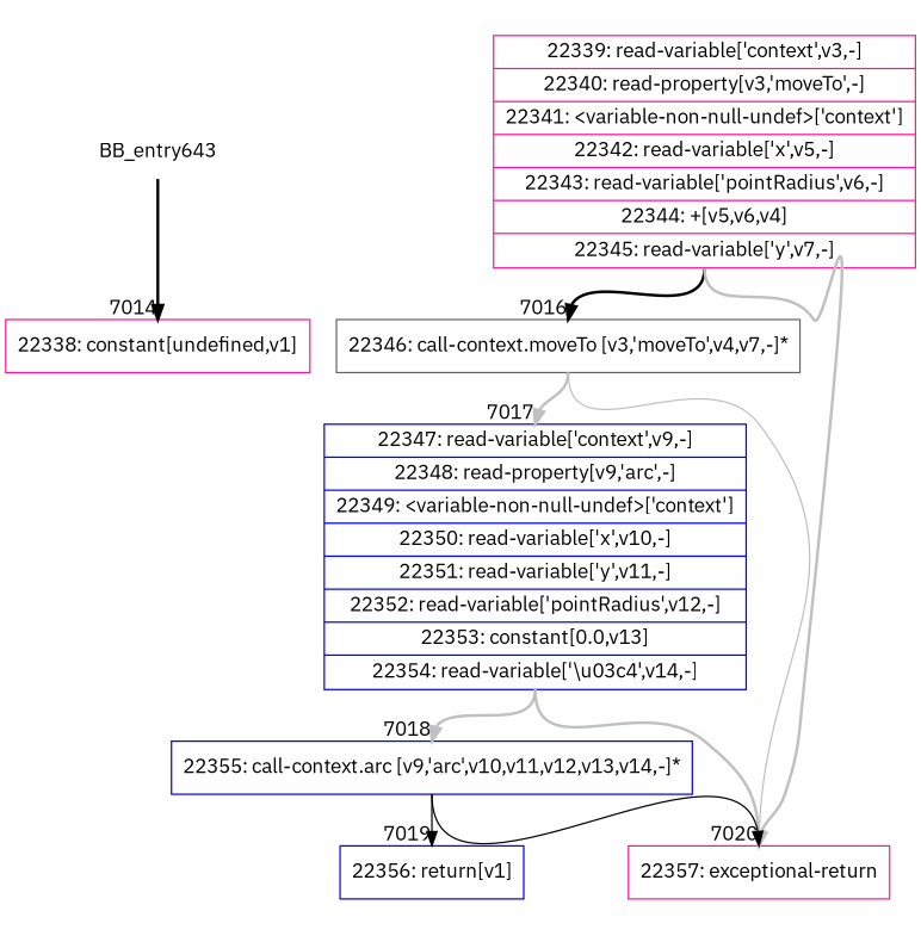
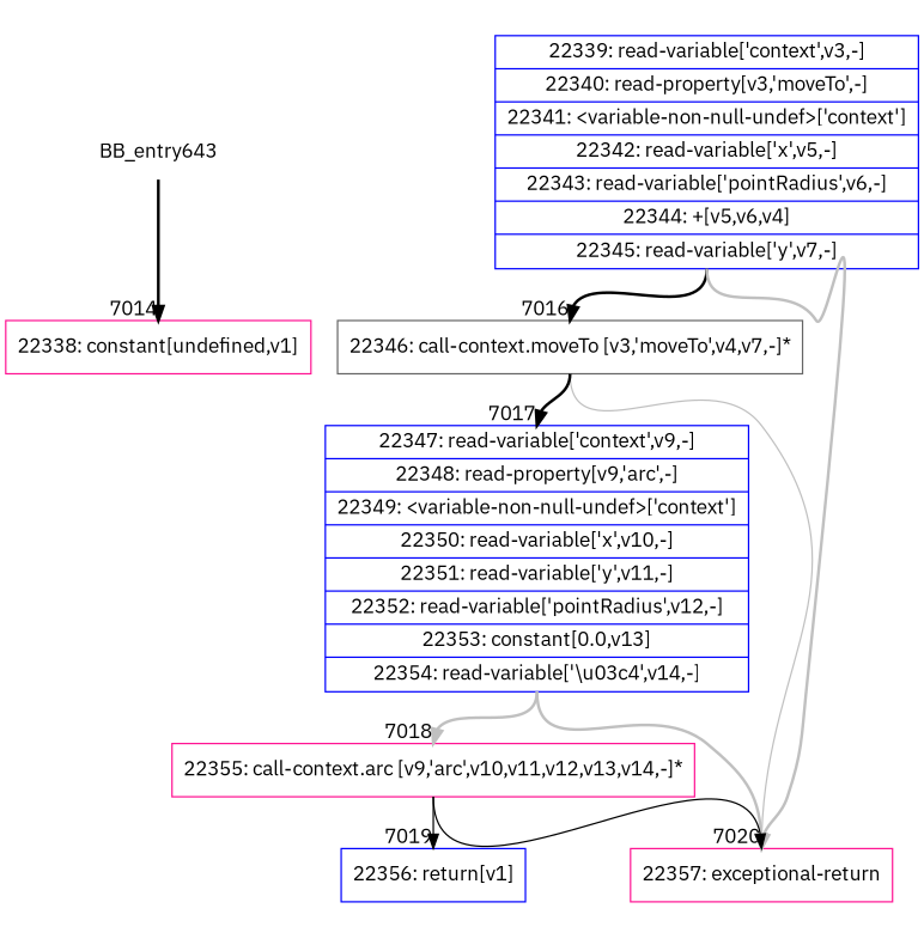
  digraph {
    fontname="IBM Plex Sans"
    rankdir=TD
    node [color=blue fontname="IBM Plex Sans" shape=record]
    edge [fontname="IBM Plex Sans" headport=n style=bold tailport=s]
    BB_entry643 [shape=none]
    n2 [color=deeppink label="{22338: constant[undefined,v1]}"]
-   n3 [color=deeppink label="{22339: read-variable['context',v3,-]|22340: read-property[v3,'moveTo',-]|22341: \<variable-non-null-undef\>['context']|22342: read-variable['x',v5,-]|22343: read-variable['pointRadius',v6,-]|22344: +[v5,v6,v4]|22345: read-variable['y',v7,-]}"]
+   n3 [label="{22339: read-variable['context',v3,-]|22340: read-property[v3,'moveTo',-]|22341: \<variable-non-null-undef\>['context']|22342: read-variable['x',v5,-]|22343: read-variable['pointRadius',v6,-]|22344: +[v5,v6,v4]|22345: read-variable['y',v7,-]}"]
    n4 [color=gray40 label="{22346: call-context.moveTo [v3,'moveTo',v4,v7,-]*}"]
    n5 [color=deeppink label="{22357: exceptional-return}"]
    n6 [label="{22347: read-variable['context',v9,-]|22348: read-property[v9,'arc',-]|22349: \<variable-non-null-undef\>['context']|22350: read-variable['x',v10,-]|22351: read-variable['y',v11,-]|22352: read-variable['pointRadius',v12,-]|22353: constant[0.0,v13]|22354: read-variable['\\u03c4',v14,-]}"]
-   n7 [label="{22355: call-context.arc [v9,'arc',v10,v11,v12,v13,v14,-]*}"]
+   n7 [color=deeppink label="{22355: call-context.arc [v9,'arc',v10,v11,v12,v13,v14,-]*}"]
    n8 [label="{22356: return[v1]}"]
    BB_entry643 -> n2 [headlabel="    7014"]
    n3 -> n4 [headlabel="      7016"]
    n3 -> n5 [color=gray headlabel="      7020"]
    n4 -> n5 [color=gray style=solid]
-   n4 -> n6 [headlabel="      7017" color=gray]
+   n4 -> n6 [headlabel="      7017"]
    n6 -> n5 [color=gray]
    n6 -> n7 [color=gray headlabel="      7018"]
    n7 -> n5 [color=black style=solid]
    n7 -> n8 [headlabel="      7019" style=solid]
  }
